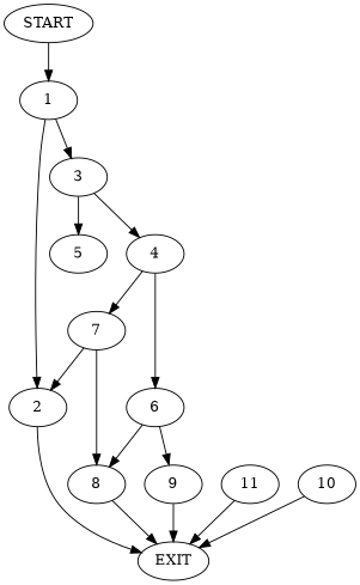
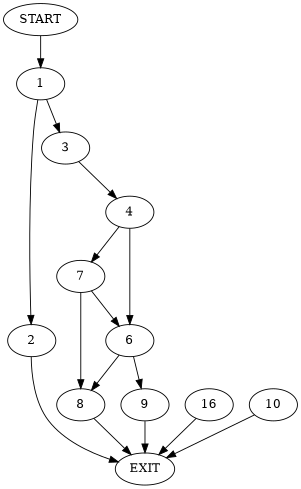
  digraph {
    n1 [label=START]
    1
    2
    3
    n5 [label=EXIT]
-   11
+   11 [label=16]
    4
-   5
    6
    7
    9
    8
    10
    n1 -> 1
    1 -> 2
    1 -> 3
    2 -> n5
    3 -> 4
-   3 -> 5
    11 -> n5
    4 -> 6
    4 -> 7
    6 -> 9
    6 -> 8
-   7 -> 2
+   7 -> 6
    7 -> 8
    9 -> n5
    8 -> n5
    10 -> n5
  }
